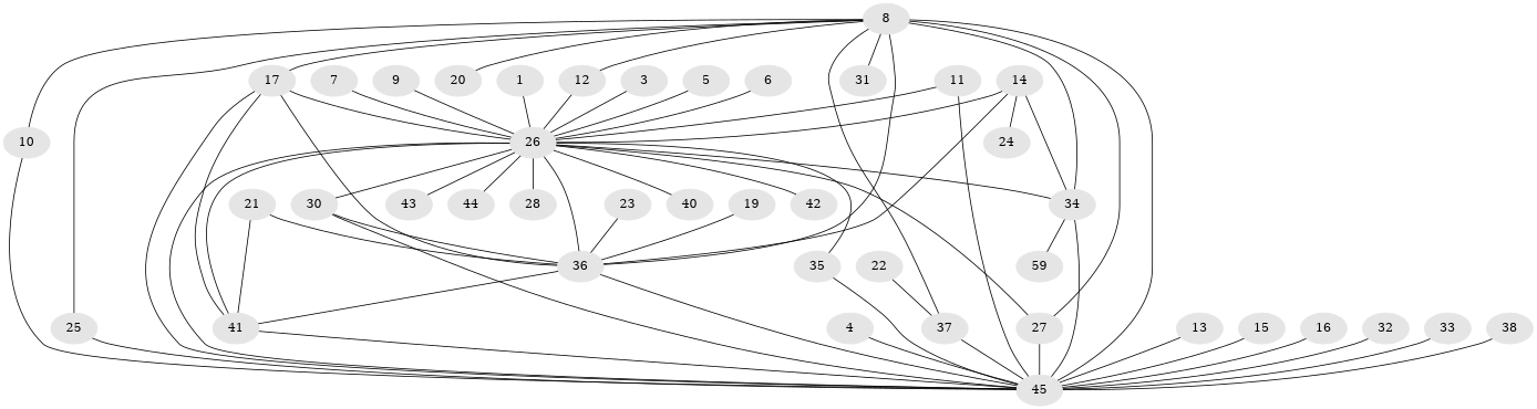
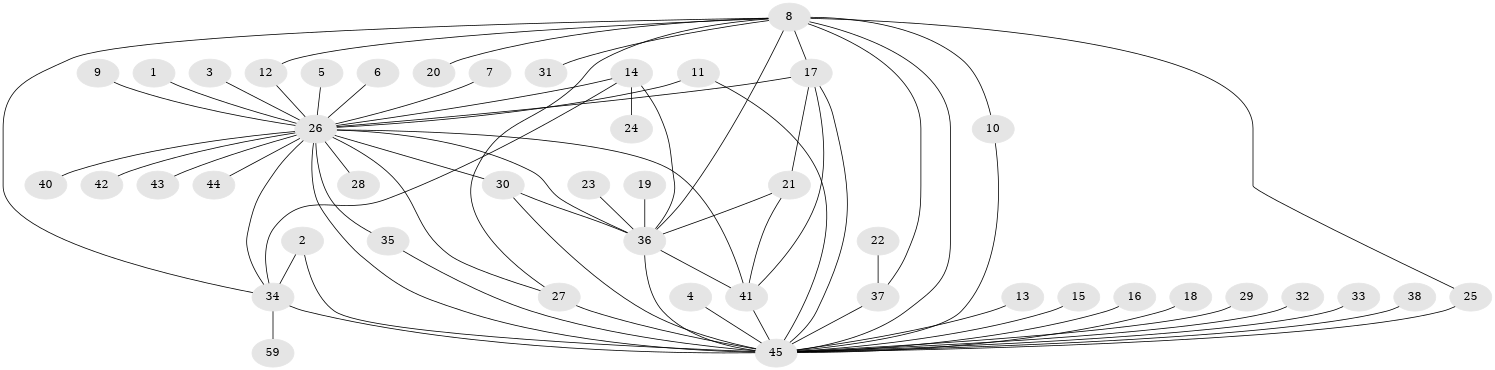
  graph {
    node [color=gray90 style=filled]
    edge [weight=1.0]
    1
    26
    34
    45
    27
    36
    41
    28
    30
    35
    40
    42
    43
    44
+   2
    n16 [label=59]
    3
    4
    5
    6
    7
    8
    10
    12
    17
    20
    25
    31
    37
    9
    11
    13
    14
    24
    15
    16
+   18
    19
    21
    22
    23
+   29
    32
    33
    38
    1 -- 26
    26 -- 34 [weight=2.0]
    26 -- 45 [weight=4.0]
    26 -- 27
    26 -- 36 [weight=2.0]
    26 -- 41 [weight=2.0]
    26 -- 28
    26 -- 30
    26 -- 35
    26 -- 40
    26 -- 42
    26 -- 43
    26 -- 44
    34 -- 45 [weight=5.0]
    34 -- n16
    27 -- 45 [weight=3.0]
    36 -- 45
    36 -- 41
    41 -- 45
    30 -- 45
    30 -- 36
    35 -- 45
+   2 -- 34
+   2 -- 45
    3 -- 26
    4 -- 45
    5 -- 26
    6 -- 26
    7 -- 26
    8 -- 34 [weight=2.0]
    8 -- 45 [weight=3.0]
    8 -- 27
    8 -- 36
    8 -- 10
    8 -- 12
    8 -- 17
    8 -- 20
    8 -- 25
    8 -- 31
    8 -- 37
    10 -- 45
    12 -- 26
    17 -- 26 [weight=2.0]
    17 -- 45
-   17 -- 36
+   17 -- 21
    17 -- 41
    25 -- 45 [weight=2.0]
    37 -- 45 [weight=2.0]
    9 -- 26
    11 -- 26
    11 -- 45
    13 -- 45
    14 -- 26
    14 -- 34
    14 -- 36
    14 -- 24
    15 -- 45
    16 -- 45
+   18 -- 45
    19 -- 36
    21 -- 36
    21 -- 41
    22 -- 37
    23 -- 36
+   29 -- 45
    32 -- 45
    33 -- 45
    38 -- 45
  }
